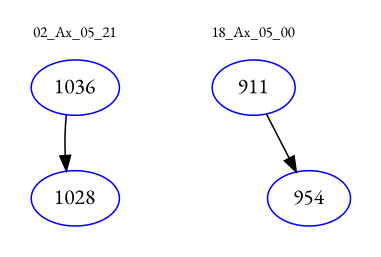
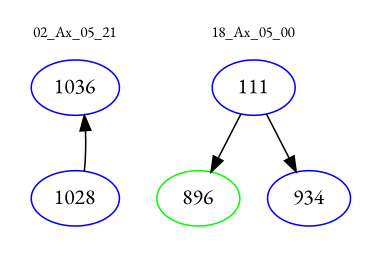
  digraph {
    fontname="EB Garamond"
    node [color=blue fontname="EB Garamond"]
    edge [color=black fontname="EB Garamond"]
    n1 [label=1036]
    n2 [label=1028]
-   n3 [label=911]
-   n5 [label=954]
+   n3 [label=111]
+   n4 [color=green label=896]
+   n5 [label=934]
    subgraph cluster_1 {
      color=white
      fontsize=10
      label="02_Ax_05_21"
      n1
      n2
    }
    subgraph cluster_2 {
      color=white
      fontsize=10
      label="18_Ax_05_00"
      n3
+     n4
      n5
    }
-   n1 -> n2
+   n2 -> n1
+   n3 -> n4
    n3 -> n5
  }
